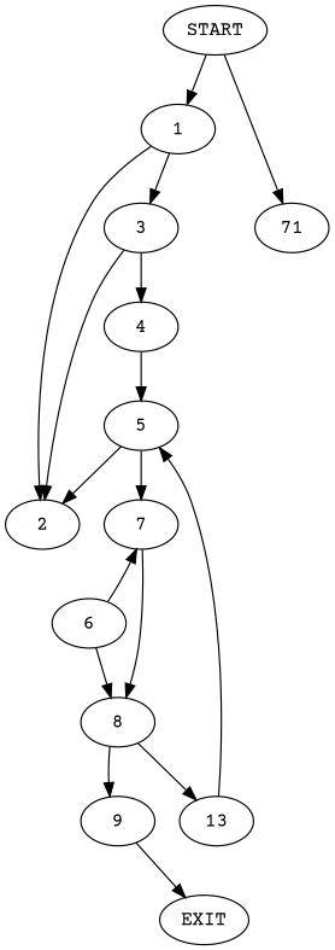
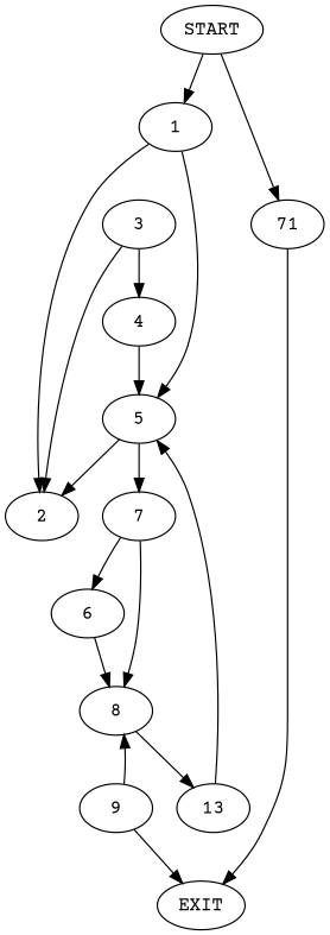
  digraph {
    fontname="Courier Prime"
    node [fontname="Courier Prime"]
    edge [fontname="Courier Prime"]
    n1 [label=START]
    1
    n3 [label=71]
    2
    3
    n6 [label=EXIT]
    4
    5
    7
    6
    8
    9
    n13 [label=13]
    n1 -> 1
    n1 -> n3
    1 -> 2
-   1 -> 3
+   1 -> 5
+   n3 -> n6
    3 -> 2
    3 -> 4
    4 -> 5
    5 -> 2
    5 -> 7
    7 -> 8
-   6 -> 7
+   7 -> 6
    6 -> 8
-   8 -> 9
+   9 -> 8
    8 -> n13
    9 -> n6
    n13 -> 5
  }
